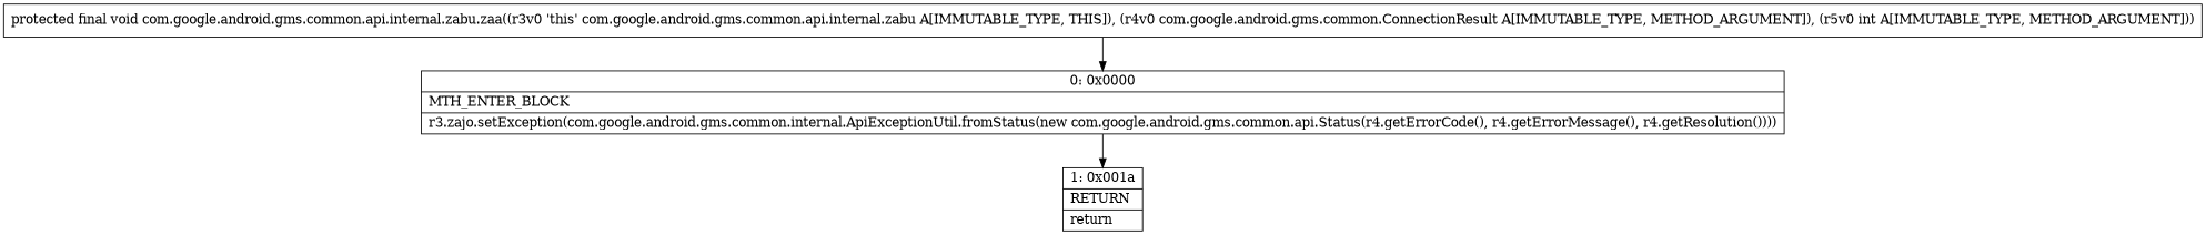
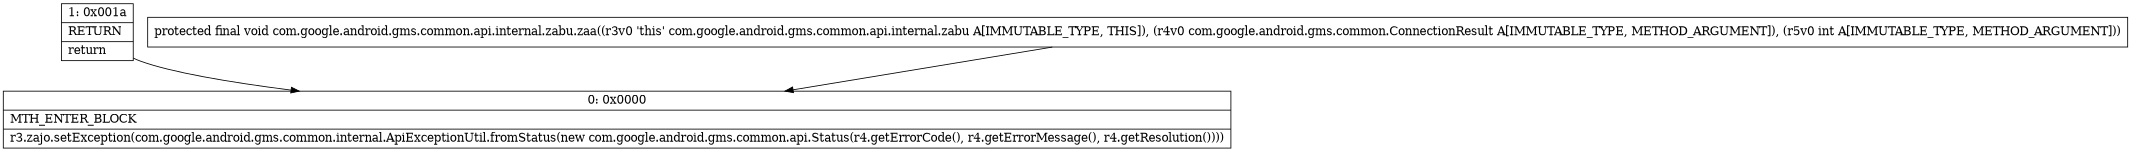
  digraph {
    node [shape=record]
    n1 [label="{0\:\ 0x0000|MTH_ENTER_BLOCK\l|r3.zajo.setException(com.google.android.gms.common.internal.ApiExceptionUtil.fromStatus(new com.google.android.gms.common.api.Status(r4.getErrorCode(), r4.getErrorMessage(), r4.getResolution())))\l}"]
    n2 [label="{1\:\ 0x001a|RETURN\l|return\l}"]
    n3 [label="{protected final void com.google.android.gms.common.api.internal.zabu.zaa((r3v0 'this' com.google.android.gms.common.api.internal.zabu A[IMMUTABLE_TYPE, THIS]), (r4v0 com.google.android.gms.common.ConnectionResult A[IMMUTABLE_TYPE, METHOD_ARGUMENT]), (r5v0 int A[IMMUTABLE_TYPE, METHOD_ARGUMENT])) }"]
-   n1 -> n2
+   n2 -> n1
    n3 -> n1
  }
